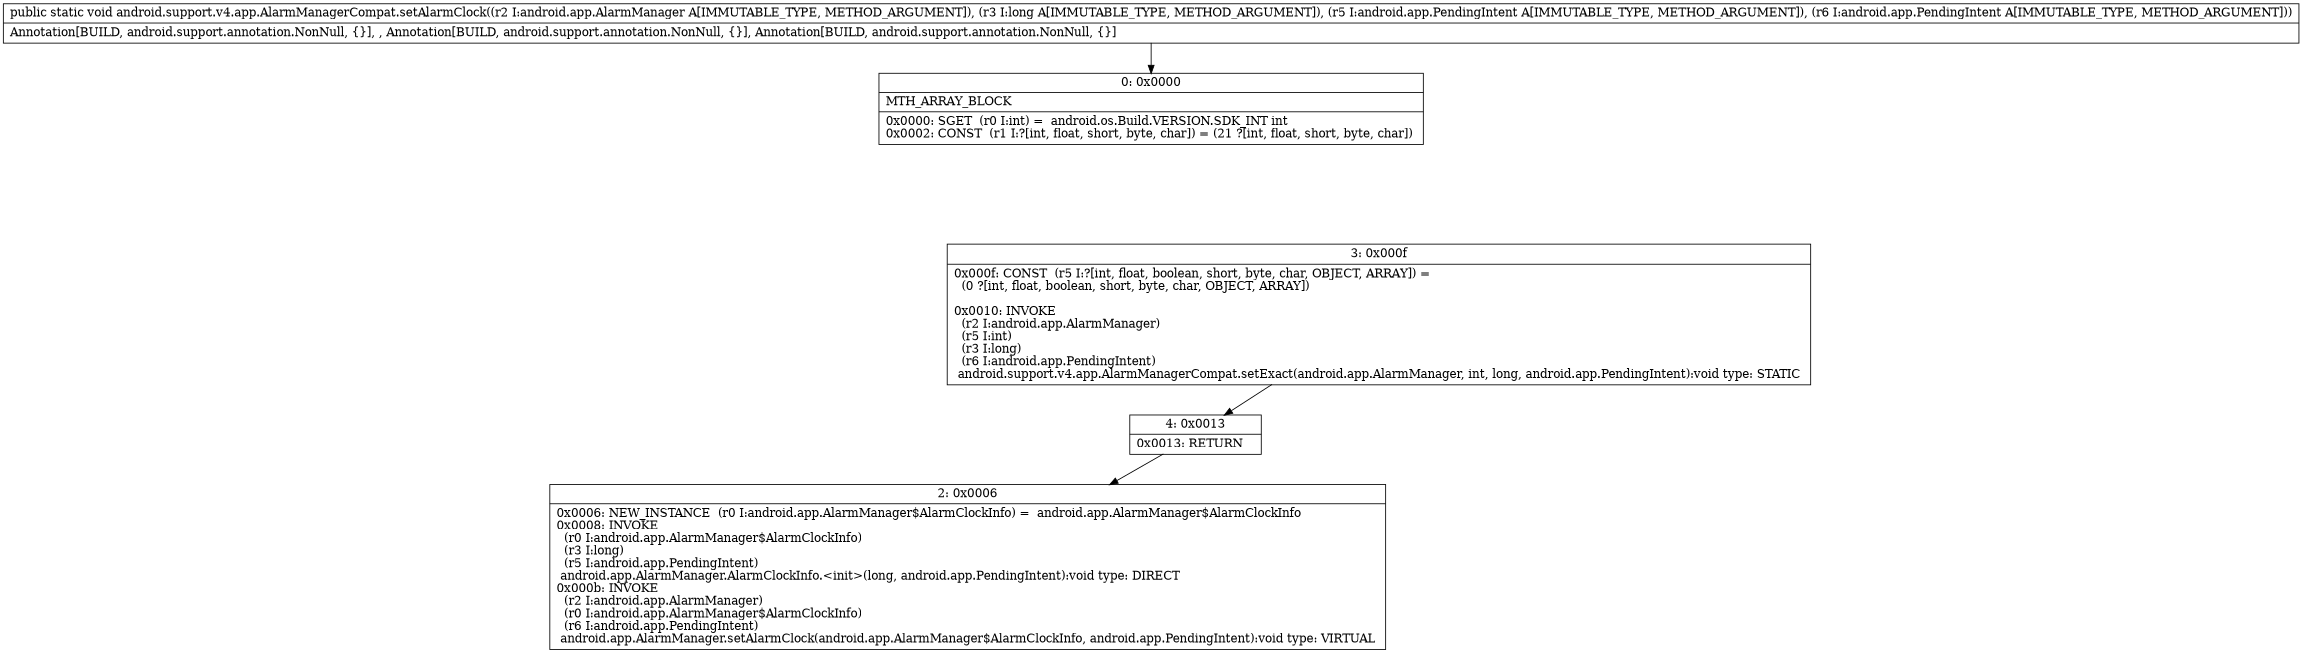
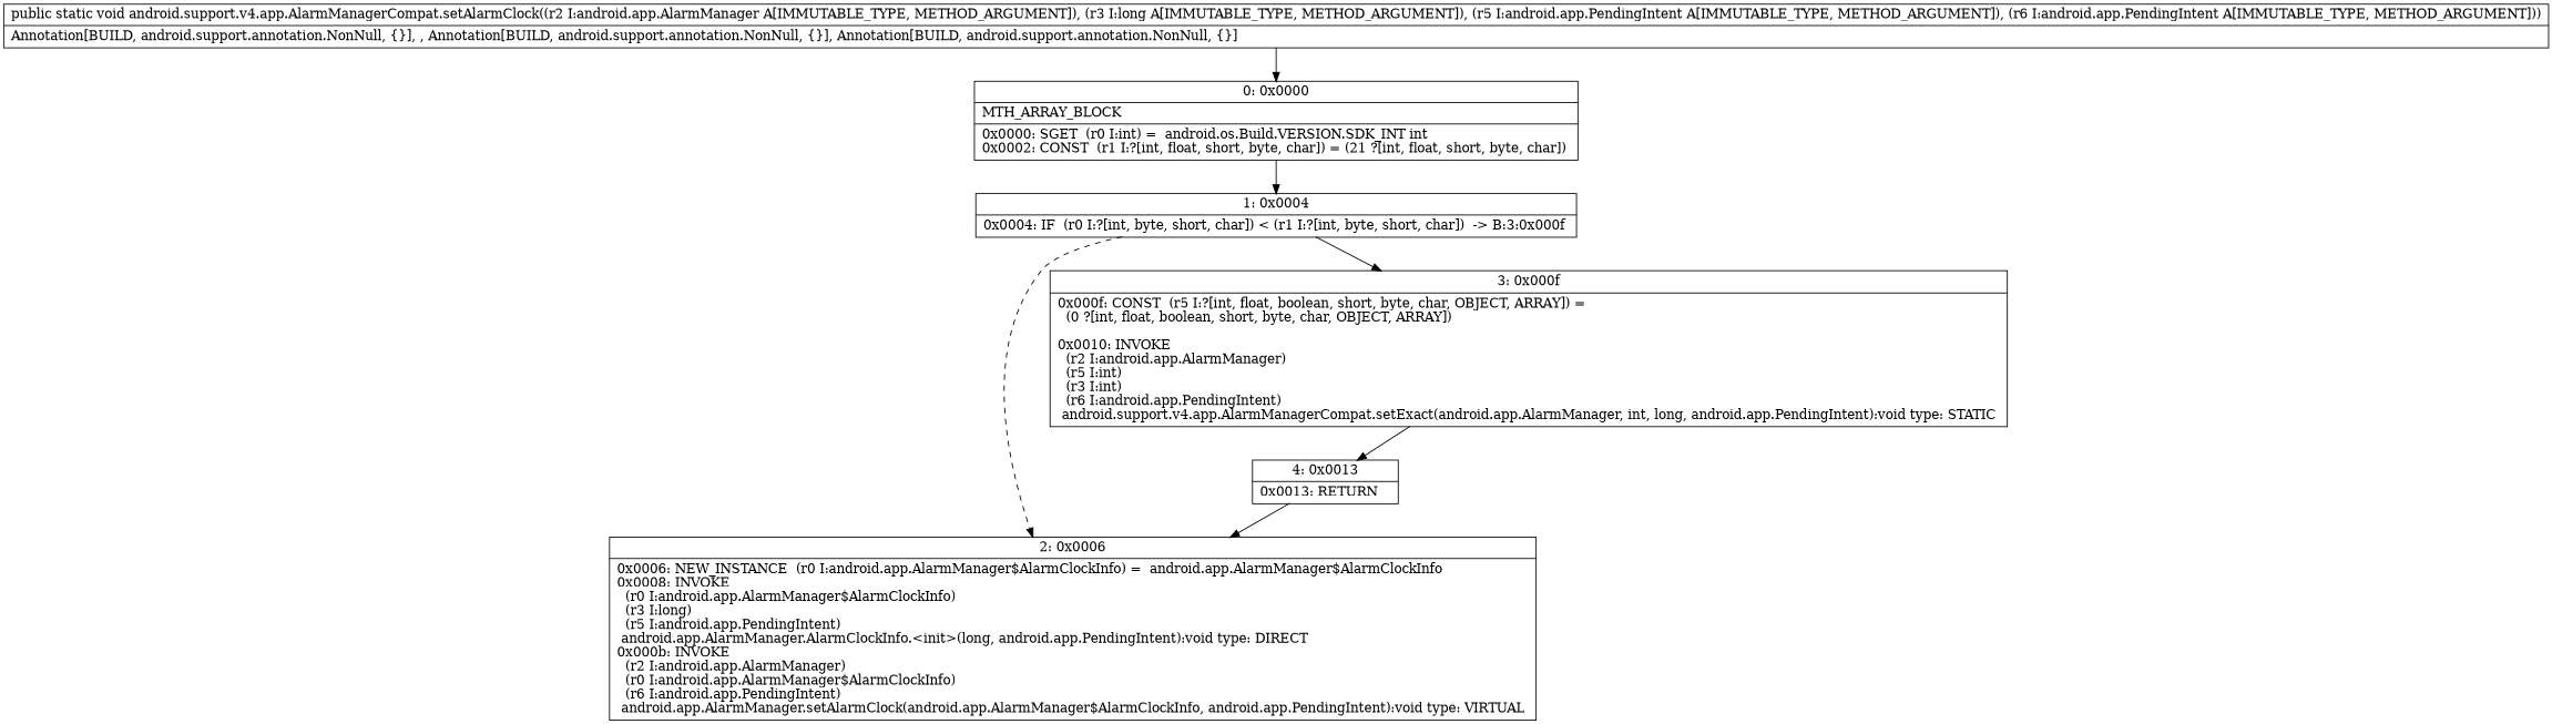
  digraph {
    node [shape=record]
    n1 [label="{0\:\ 0x0000|MTH_ARRAY_BLOCK\l|0x0000: SGET  (r0 I:int) =  android.os.Build.VERSION.SDK_INT int \l0x0002: CONST  (r1 I:?[int, float, short, byte, char]) = (21 ?[int, float, short, byte, char]) \l}"]
+   n2 [label="{1\:\ 0x0004|0x0004: IF  (r0 I:?[int, byte, short, char]) \< (r1 I:?[int, byte, short, char])  \-\> B:3:0x000f \l}"]
    n3 [label="{2\:\ 0x0006|0x0006: NEW_INSTANCE  (r0 I:android.app.AlarmManager$AlarmClockInfo) =  android.app.AlarmManager$AlarmClockInfo \l0x0008: INVOKE  \l  (r0 I:android.app.AlarmManager$AlarmClockInfo)\l  (r3 I:long)\l  (r5 I:android.app.PendingIntent)\l android.app.AlarmManager.AlarmClockInfo.\<init\>(long, android.app.PendingIntent):void type: DIRECT \l0x000b: INVOKE  \l  (r2 I:android.app.AlarmManager)\l  (r0 I:android.app.AlarmManager$AlarmClockInfo)\l  (r6 I:android.app.PendingIntent)\l android.app.AlarmManager.setAlarmClock(android.app.AlarmManager$AlarmClockInfo, android.app.PendingIntent):void type: VIRTUAL \l}"]
-   n4 [label="{3\:\ 0x000f|0x000f: CONST  (r5 I:?[int, float, boolean, short, byte, char, OBJECT, ARRAY]) = \l  (0 ?[int, float, boolean, short, byte, char, OBJECT, ARRAY])\l \l0x0010: INVOKE  \l  (r2 I:android.app.AlarmManager)\l  (r5 I:int)\l  (r3 I:long)\l  (r6 I:android.app.PendingIntent)\l android.support.v4.app.AlarmManagerCompat.setExact(android.app.AlarmManager, int, long, android.app.PendingIntent):void type: STATIC \l}"]
+   n4 [label="{3\:\ 0x000f|0x000f: CONST  (r5 I:?[int, float, boolean, short, byte, char, OBJECT, ARRAY]) = \l  (0 ?[int, float, boolean, short, byte, char, OBJECT, ARRAY])\l \l0x0010: INVOKE  \l  (r2 I:android.app.AlarmManager)\l  (r5 I:int)\l  (r3 I:int)\l  (r6 I:android.app.PendingIntent)\l android.support.v4.app.AlarmManagerCompat.setExact(android.app.AlarmManager, int, long, android.app.PendingIntent):void type: STATIC \l}"]
    n5 [label="{4\:\ 0x0013|0x0013: RETURN   \l}"]
    n6 [label="{public static void android.support.v4.app.AlarmManagerCompat.setAlarmClock((r2 I:android.app.AlarmManager A[IMMUTABLE_TYPE, METHOD_ARGUMENT]), (r3 I:long A[IMMUTABLE_TYPE, METHOD_ARGUMENT]), (r5 I:android.app.PendingIntent A[IMMUTABLE_TYPE, METHOD_ARGUMENT]), (r6 I:android.app.PendingIntent A[IMMUTABLE_TYPE, METHOD_ARGUMENT]))  | Annotation[BUILD, android.support.annotation.NonNull, \{\}], , Annotation[BUILD, android.support.annotation.NonNull, \{\}], Annotation[BUILD, android.support.annotation.NonNull, \{\}]\l}"]
+   n1 -> n2
+   n2 -> n3 [style=dashed]
+   n2 -> n4
    n4 -> n5
    n5 -> n3
    n6 -> n1
  }
